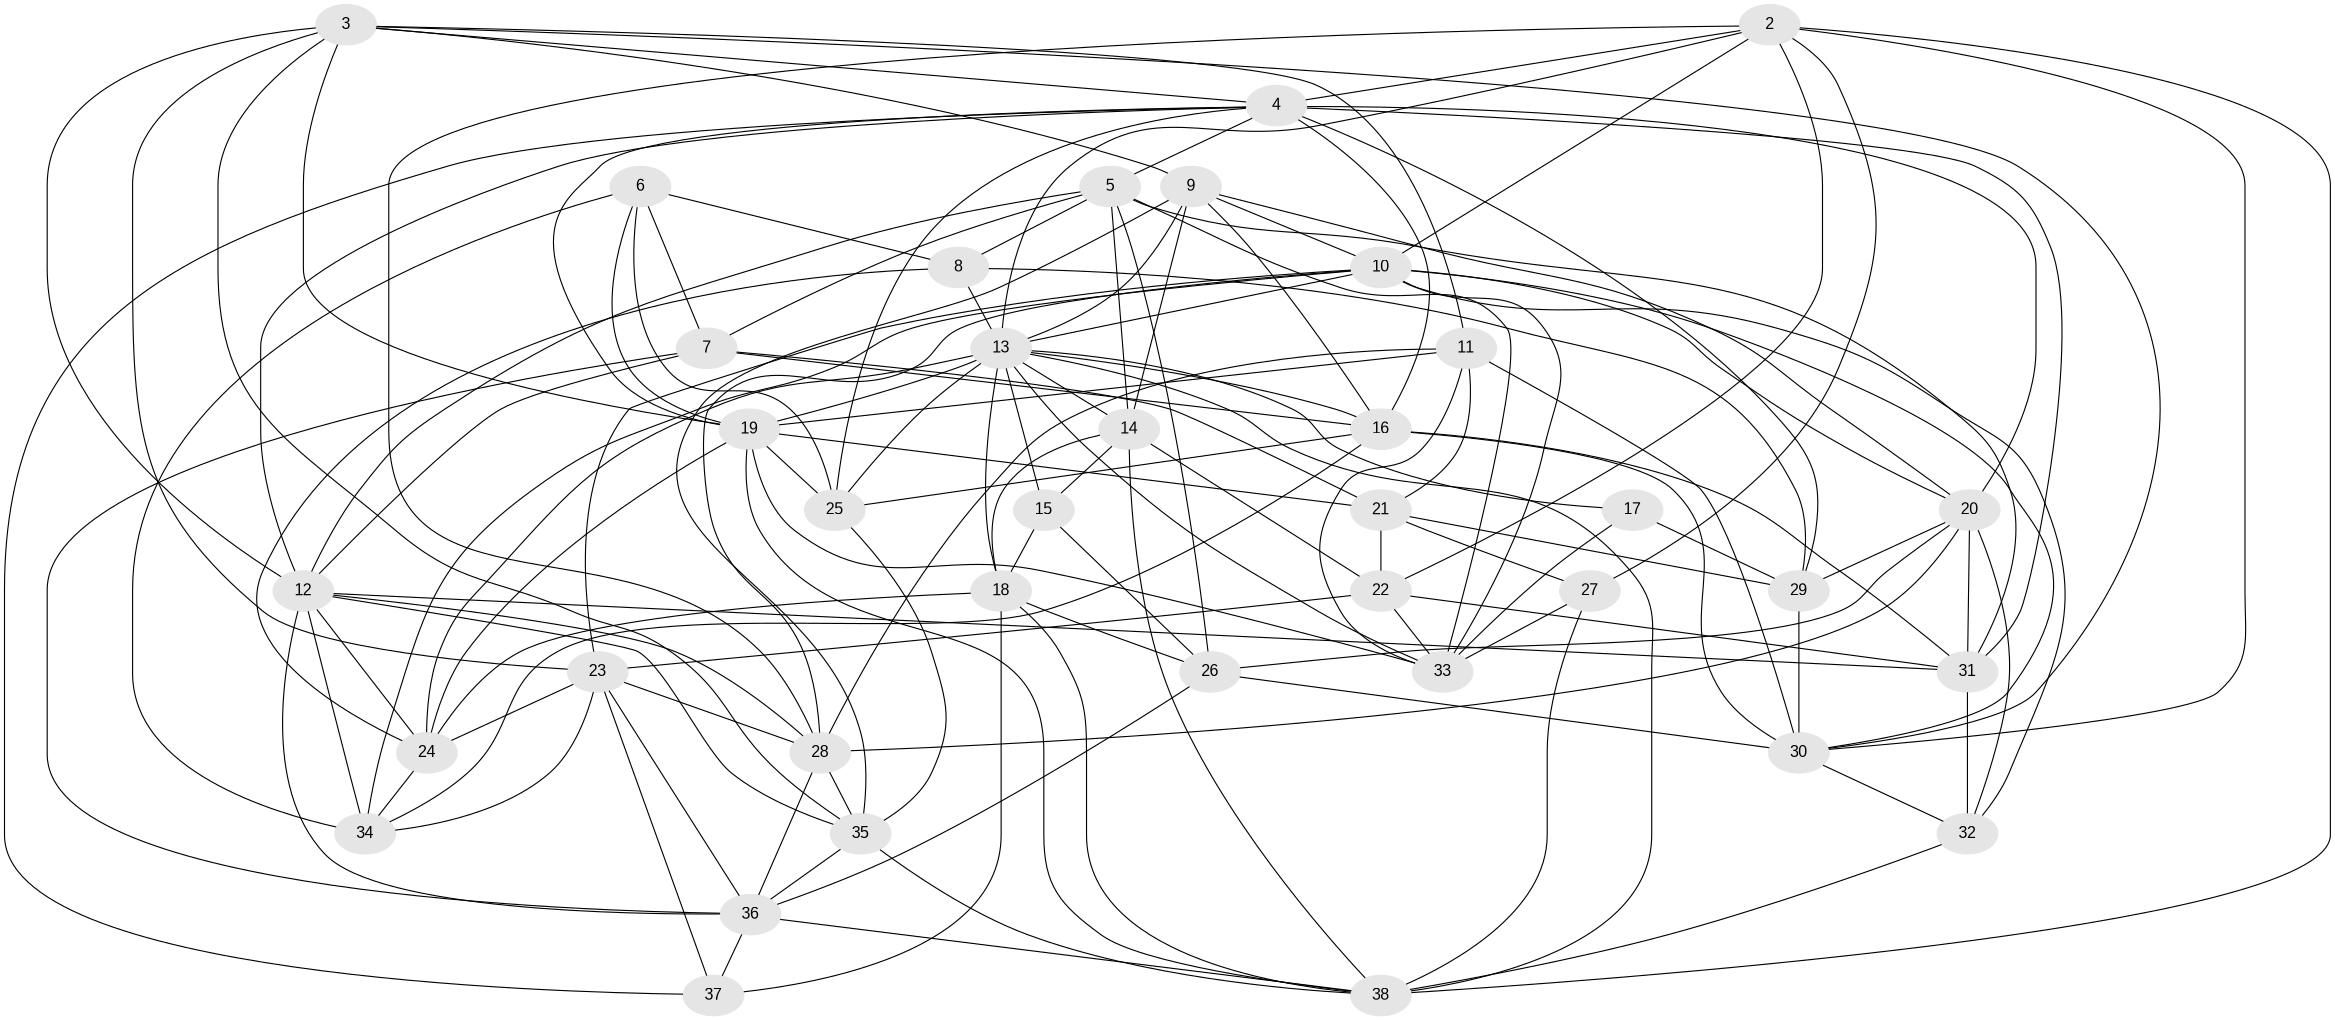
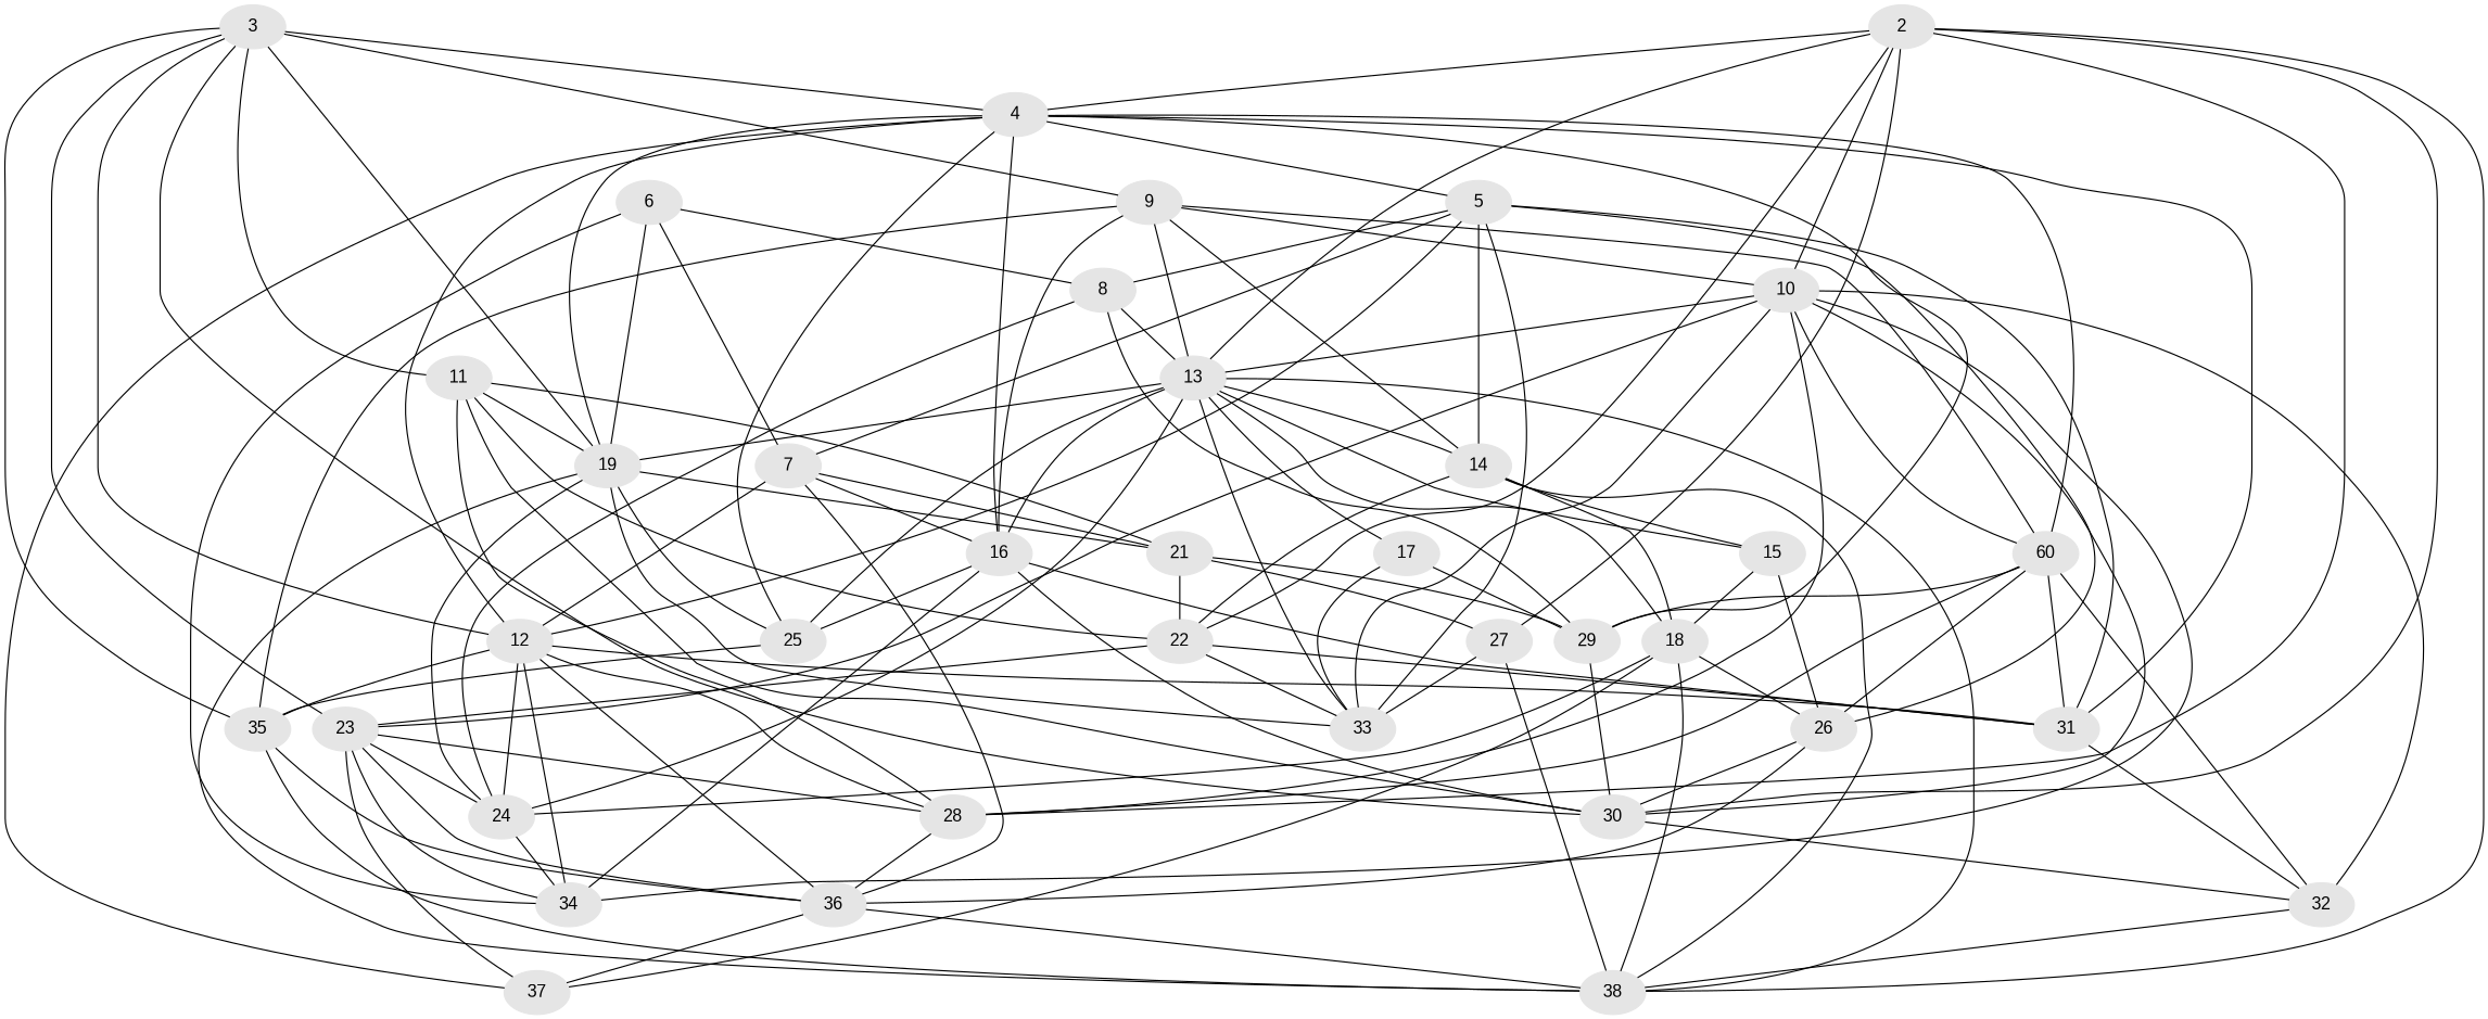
  graph {
    fontname="Liberation Sans"
    node [color=gray90 fontname="Liberation Sans" style=filled]
    edge [fontname="Liberation Sans" weight=1.0]
    13
    25
    38
    19
    16
    14
    33
    24
    15
    17
    18
    35
    2
    4
    10
    22
    27
    28
    30
    37
    12
    5
-   20
+   20 [label=60]
    29
    31
    23
    34
    32
    36
    3
    9
    11
    21
    7
    8
    26
    6
    13 -- 25 [weight=2.0]
    13 -- 38
    13 -- 19
    13 -- 16
    13 -- 14
    13 -- 33
    13 -- 24
    13 -- 15
    13 -- 17
    13 -- 18 [weight=2.0]
    25 -- 35 [weight=2.0]
    19 -- 25
    19 -- 38
    19 -- 33
    19 -- 24
    19 -- 21 [weight=2.0]
    16 -- 25
    16 -- 30 [weight=2.0]
    16 -- 31
    16 -- 34 [weight=2.0]
    14 -- 38
    14 -- 15 [weight=2.0]
    14 -- 18
    14 -- 22
    24 -- 34
    15 -- 18
    15 -- 26 [weight=2.0]
    17 -- 33
    17 -- 29
    18 -- 38
    18 -- 24
    18 -- 37
    18 -- 26
    35 -- 38
    35 -- 36
    2 -- 13
    2 -- 38
    2 -- 4
    2 -- 10
    2 -- 22
    2 -- 27
    2 -- 28
    2 -- 30
    4 -- 25
    4 -- 19
    4 -- 16
    4 -- 37
    4 -- 12
    4 -- 5
    4 -- 20
    4 -- 29 [weight=2.0]
    4 -- 31
    10 -- 13 [weight=2.0]
    10 -- 33
    10 -- 28
    10 -- 30
    10 -- 20
    10 -- 23
    10 -- 34 [weight=2.0]
    10 -- 32
    22 -- 33
    22 -- 31
    22 -- 23
    27 -- 38 [weight=2.0]
    27 -- 33 [weight=3.0]
-   28 -- 35
    28 -- 36
    30 -- 32
    12 -- 24
    12 -- 35
    12 -- 28
    12 -- 31
    12 -- 34
    12 -- 36
    5 -- 14
    5 -- 33 [weight=2.0]
    5 -- 12
    5 -- 31
    5 -- 7
    5 -- 8
    5 -- 26
    20 -- 28
    20 -- 29
    20 -- 31
    20 -- 32
    20 -- 26
    29 -- 30
    31 -- 32
    23 -- 24
    23 -- 28
    23 -- 37
    23 -- 34
    23 -- 36
    32 -- 38
    36 -- 38
    36 -- 37
    3 -- 19
    3 -- 35
    3 -- 4
    3 -- 30
    3 -- 12
    3 -- 23
    3 -- 9
    3 -- 11 [weight=2.0]
    9 -- 13 [weight=2.0]
    9 -- 16
    9 -- 14
    9 -- 35
    9 -- 10
    9 -- 20
    11 -- 19
-   11 -- 33
+   11 -- 22
    11 -- 28
    11 -- 30
    11 -- 21
    21 -- 22
    21 -- 27
    21 -- 29
    7 -- 16
    7 -- 12
    7 -- 36
    7 -- 21 [weight=2.0]
    8 -- 13
    8 -- 24
    8 -- 29
    26 -- 30
    26 -- 36
-   6 -- 25 [weight=2.0]
    6 -- 19
    6 -- 34 [weight=2.0]
    6 -- 7
    6 -- 8
  }
